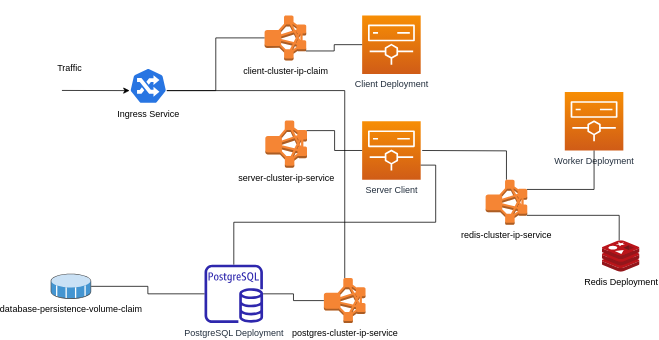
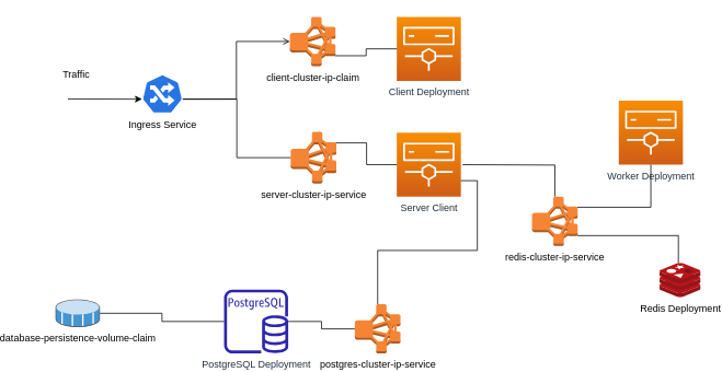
  <mxCell id="0" />
  <mxCell id="1" parent="0" />
  <mxCell id="2" value="" style="endArrow=classic;html=1;rounded=0;entryX=0.005;entryY=0.63;entryDx=0;entryDy=0;entryPerimeter=0;" edge="1" parent="1" target="4"><mxGeometry width="50" height="50" relative="1" as="geometry"><mxPoint x="40" y="120" as="sourcePoint" /><mxPoint x="100" y="140" as="targetPoint" /></mxGeometry></mxCell>
  <mxCell id="3" value="Traffic" style="text;html=1;align=center;verticalAlign=middle;resizable=0;points=[];autosize=1;strokeColor=none;fillColor=none;" vertex="1" parent="1"><mxGeometry x="20" y="75" width="60" height="30" as="geometry" /></mxCell>
  <mxCell id="4" value="Ingress Service" style="sketch=0;html=1;dashed=0;whitespace=wrap;fillColor=#2875E2;strokeColor=#ffffff;points=[[0.005,0.63,0],[0.1,0.2,0],[0.9,0.2,0],[0.5,0,0],[0.995,0.63,0],[0.72,0.99,0],[0.5,1,0],[0.28,0.99,0]];verticalLabelPosition=bottom;align=center;verticalAlign=top;shape=mxgraph.kubernetes.icon;prIcon=ing;shadow=0;" vertex="1" parent="1"><mxGeometry x="130" y="90" width="50" height="48" as="geometry" /></mxCell>
  <mxCell id="5" value="client-cluster-ip-claim" style="outlineConnect=0;dashed=0;verticalLabelPosition=bottom;verticalAlign=top;align=center;html=1;shape=mxgraph.aws3.emr_cluster;fillColor=#F58534;gradientColor=none;shadow=0;sketch=0;" vertex="1" parent="1"><mxGeometry x="310" y="20" width="55.5" height="60" as="geometry" /></mxCell>
- <mxCell id="6" style="edgeStyle=orthogonalEdgeStyle;rounded=0;orthogonalLoop=1;jettySize=auto;html=1;entryX=0;entryY=0.5;entryDx=0;entryDy=0;entryPerimeter=0;exitX=0.995;exitY=0.63;exitDx=0;exitDy=0;exitPerimeter=0;endArrow=none;endFill=0;" edge="1" parent="1" source="4" target="5"><mxGeometry relative="1" as="geometry"><mxPoint x="270" y="140" as="sourcePoint" /></mxGeometry></mxCell>
+ <mxCell id="6" style="edgeStyle=orthogonalEdgeStyle;rounded=0;orthogonalLoop=1;jettySize=auto;html=1;entryX=0;entryY=0.5;entryDx=0;entryDy=0;entryPerimeter=0;exitX=0.995;exitY=0.63;exitDx=0;exitDy=0;exitPerimeter=0;endArrow=open;endFill=0;" edge="1" parent="1" source="4" target="5"><mxGeometry relative="1" as="geometry"><mxPoint x="270" y="140" as="sourcePoint" /></mxGeometry></mxCell>
  <mxCell id="7" value="server-cluster-ip-service" style="outlineConnect=0;dashed=0;verticalLabelPosition=bottom;verticalAlign=top;align=center;html=1;shape=mxgraph.aws3.emr_cluster;fillColor=#F58534;gradientColor=none;shadow=0;sketch=0;" vertex="1" parent="1"><mxGeometry x="311" y="160" width="55.5" height="63" as="geometry" /></mxCell>
  <mxCell id="8" value="Client Deployment" style="sketch=0;points=[[0,0,0],[0.25,0,0],[0.5,0,0],[0.75,0,0],[1,0,0],[0,1,0],[0.25,1,0],[0.5,1,0],[0.75,1,0],[1,1,0],[0,0.25,0],[0,0.5,0],[0,0.75,0],[1,0.25,0],[1,0.5,0],[1,0.75,0]];outlineConnect=0;fontColor=#232F3E;gradientColor=#F78E04;gradientDirection=north;fillColor=#D05C17;strokeColor=#ffffff;dashed=0;verticalLabelPosition=bottom;verticalAlign=top;align=center;html=1;fontSize=12;fontStyle=0;aspect=fixed;shape=mxgraph.aws4.resourceIcon;resIcon=mxgraph.aws4.elemental;shadow=0;" vertex="1" parent="1"><mxGeometry x="440" y="20" width="78" height="78" as="geometry" /></mxCell>
  <mxCell id="9" value="Server Client" style="sketch=0;points=[[0,0,0],[0.25,0,0],[0.5,0,0],[0.75,0,0],[1,0,0],[0,1,0],[0.25,1,0],[0.5,1,0],[0.75,1,0],[1,1,0],[0,0.25,0],[0,0.5,0],[0,0.75,0],[1,0.25,0],[1,0.5,0],[1,0.75,0]];outlineConnect=0;fontColor=#232F3E;gradientColor=#F78E04;gradientDirection=north;fillColor=#D05C17;strokeColor=#ffffff;dashed=0;verticalLabelPosition=bottom;verticalAlign=top;align=center;html=1;fontSize=12;fontStyle=0;aspect=fixed;shape=mxgraph.aws4.resourceIcon;resIcon=mxgraph.aws4.elemental;shadow=0;" vertex="1" parent="1"><mxGeometry x="440" y="161" width="78" height="78" as="geometry" /></mxCell>
- <mxCell id="10" style="edgeStyle=orthogonalEdgeStyle;rounded=0;orthogonalLoop=1;jettySize=auto;html=1;exitX=0.995;exitY=0.63;exitDx=0;exitDy=0;exitPerimeter=0;endArrow=none;endFill=0;" edge="1" parent="1" source="4" target="21"><mxGeometry relative="1" as="geometry"><mxPoint x="189.75" y="130.24" as="sourcePoint" /><mxPoint x="320" y="60" as="targetPoint" /></mxGeometry></mxCell>
+ <mxCell id="10" style="edgeStyle=orthogonalEdgeStyle;rounded=0;orthogonalLoop=1;jettySize=auto;html=1;entryX=0;entryY=0.5;entryDx=0;entryDy=0;entryPerimeter=0;exitX=0.995;exitY=0.63;exitDx=0;exitDy=0;exitPerimeter=0;endArrow=none;endFill=0;" edge="1" parent="1" source="4" target="7"><mxGeometry relative="1" as="geometry"><mxPoint x="189.75" y="130.24" as="sourcePoint" /><mxPoint x="320" y="60" as="targetPoint" /></mxGeometry></mxCell>
  <mxCell id="11" style="edgeStyle=orthogonalEdgeStyle;rounded=0;orthogonalLoop=1;jettySize=auto;html=1;entryX=0;entryY=0.5;entryDx=0;entryDy=0;entryPerimeter=0;exitX=0.99;exitY=0.79;exitDx=0;exitDy=0;exitPerimeter=0;endArrow=none;endFill=0;" edge="1" parent="1" source="5" target="8"><mxGeometry relative="1" as="geometry"><mxPoint x="189.75" y="130.24" as="sourcePoint" /><mxPoint x="321" y="201.5" as="targetPoint" /></mxGeometry></mxCell>
  <mxCell id="12" style="edgeStyle=orthogonalEdgeStyle;rounded=0;orthogonalLoop=1;jettySize=auto;html=1;entryX=0;entryY=0.5;entryDx=0;entryDy=0;entryPerimeter=0;exitX=0.99;exitY=0.215;exitDx=0;exitDy=0;exitPerimeter=0;endArrow=none;endFill=0;" edge="1" parent="1" source="7" target="9"><mxGeometry relative="1" as="geometry"><mxPoint x="374.945" y="77.4" as="sourcePoint" /><mxPoint x="331" y="211.5" as="targetPoint" /></mxGeometry></mxCell>
  <mxCell id="13" value="Redis Deployment" style="sketch=0;aspect=fixed;html=1;points=[];align=center;image;fontSize=12;image=img/lib/mscae/Cache_Redis_Product.svg;shadow=0;" vertex="1" parent="1"><mxGeometry x="760" y="320" width="50" height="42" as="geometry" /></mxCell>
  <mxCell id="14" value="PostgreSQL Deployment" style="sketch=0;outlineConnect=0;fontColor=#232F3E;gradientColor=none;fillColor=#2E27AD;strokeColor=none;dashed=0;verticalLabelPosition=bottom;verticalAlign=top;align=center;html=1;fontSize=12;fontStyle=0;aspect=fixed;pointerEvents=1;shape=mxgraph.aws4.rds_postgresql_instance;shadow=0;" vertex="1" parent="1"><mxGeometry x="230" y="352" width="78" height="78" as="geometry" /></mxCell>
- <mxCell id="15" style="edgeStyle=orthogonalEdgeStyle;rounded=0;orthogonalLoop=1;jettySize=auto;html=1;exitX=1;exitY=0.75;exitDx=0;exitDy=0;exitPerimeter=0;endArrow=none;endFill=0;" edge="1" parent="1" source="9" target="14"><mxGeometry relative="1" as="geometry"><mxPoint x="375.945" y="183.545" as="sourcePoint" /><mxPoint x="450" y="210" as="targetPoint" /></mxGeometry></mxCell>
+ <mxCell id="15" style="edgeStyle=orthogonalEdgeStyle;rounded=0;orthogonalLoop=1;jettySize=auto;html=1;exitX=1;exitY=0.75;exitDx=0;exitDy=0;exitPerimeter=0;endArrow=none;endFill=0;" edge="1" parent="1" source="9" target="21"><mxGeometry relative="1" as="geometry"><mxPoint x="375.945" y="183.545" as="sourcePoint" /><mxPoint x="450" y="210" as="targetPoint" /></mxGeometry></mxCell>
  <mxCell id="16" style="edgeStyle=orthogonalEdgeStyle;rounded=0;orthogonalLoop=1;jettySize=auto;html=1;entryX=0.5;entryY=0;entryDx=0;entryDy=0;entryPerimeter=0;endArrow=none;endFill=0;" edge="1" parent="1" target="19"><mxGeometry relative="1" as="geometry"><mxPoint x="520" y="200" as="sourcePoint" /><mxPoint x="623.947" y="270.098" as="targetPoint" /></mxGeometry></mxCell>
  <mxCell id="17" value="Worker Deployment" style="sketch=0;points=[[0,0,0],[0.25,0,0],[0.5,0,0],[0.75,0,0],[1,0,0],[0,1,0],[0.25,1,0],[0.5,1,0],[0.75,1,0],[1,1,0],[0,0.25,0],[0,0.5,0],[0,0.75,0],[1,0.25,0],[1,0.5,0],[1,0.75,0]];outlineConnect=0;fontColor=#232F3E;gradientColor=#F78E04;gradientDirection=north;fillColor=#D05C17;strokeColor=#ffffff;dashed=0;verticalLabelPosition=bottom;verticalAlign=top;align=center;html=1;fontSize=12;fontStyle=0;aspect=fixed;shape=mxgraph.aws4.resourceIcon;resIcon=mxgraph.aws4.elemental;shadow=0;" vertex="1" parent="1"><mxGeometry x="710" y="122" width="78" height="78" as="geometry" /></mxCell>
  <mxCell id="18" style="edgeStyle=orthogonalEdgeStyle;rounded=0;orthogonalLoop=1;jettySize=auto;html=1;entryX=0.99;entryY=0.215;entryDx=0;entryDy=0;entryPerimeter=0;exitX=0.5;exitY=1;exitDx=0;exitDy=0;exitPerimeter=0;endArrow=none;endFill=0;" edge="1" parent="1" source="17" target="19"><mxGeometry relative="1" as="geometry"><mxPoint x="650" y="98" as="sourcePoint" /><mxPoint x="803.1" y="71.512" as="targetPoint" /></mxGeometry></mxCell>
  <mxCell id="19" value="redis-cluster-ip-service" style="outlineConnect=0;dashed=0;verticalLabelPosition=bottom;verticalAlign=top;align=center;html=1;shape=mxgraph.aws3.emr_cluster;fillColor=#F58534;gradientColor=none;shadow=0;sketch=0;" vertex="1" parent="1"><mxGeometry x="604.5" y="239" width="55.5" height="60" as="geometry" /></mxCell>
  <mxCell id="20" style="edgeStyle=orthogonalEdgeStyle;rounded=0;orthogonalLoop=1;jettySize=auto;html=1;entryX=0.449;entryY=-0.008;entryDx=0;entryDy=0;entryPerimeter=0;exitX=0.99;exitY=0.79;exitDx=0;exitDy=0;exitPerimeter=0;endArrow=none;endFill=0;" edge="1" parent="1" source="19" target="13"><mxGeometry relative="1" as="geometry"><mxPoint x="374.945" y="77.4" as="sourcePoint" /><mxPoint x="450" y="69" as="targetPoint" /></mxGeometry></mxCell>
  <mxCell id="21" value="postgres-cluster-ip-service" style="outlineConnect=0;dashed=0;verticalLabelPosition=bottom;verticalAlign=top;align=center;html=1;shape=mxgraph.aws3.emr_cluster;fillColor=#F58534;gradientColor=none;shadow=0;sketch=0;" vertex="1" parent="1"><mxGeometry x="389" y="370" width="55.5" height="60" as="geometry" /></mxCell>
  <mxCell id="22" style="edgeStyle=orthogonalEdgeStyle;rounded=0;orthogonalLoop=1;jettySize=auto;html=1;exitX=0;exitY=0.5;exitDx=0;exitDy=0;exitPerimeter=0;endArrow=none;endFill=0;" edge="1" parent="1" source="21" target="14"><mxGeometry relative="1" as="geometry"><mxPoint x="642.25" y="309" as="sourcePoint" /><mxPoint x="642.45" y="409.664" as="targetPoint" /></mxGeometry></mxCell>
  <mxCell id="23" value="database-persistence-volume-claim&lt;br&gt;" style="shadow=0;dashed=0;html=1;labelPosition=center;verticalLabelPosition=bottom;verticalAlign=top;align=center;outlineConnect=0;shape=mxgraph.veeam.3d.datastore_volume;sketch=0;" vertex="1" parent="1"><mxGeometry x="25" y="364" width="54" height="34" as="geometry" /></mxCell>
  <mxCell id="24" style="edgeStyle=orthogonalEdgeStyle;rounded=0;orthogonalLoop=1;jettySize=auto;html=1;endArrow=none;endFill=0;" edge="1" parent="1" source="14" target="23"><mxGeometry relative="1" as="geometry"><mxPoint x="399" y="410" as="sourcePoint" /><mxPoint x="318" y="401.053" as="targetPoint" /></mxGeometry></mxCell>
